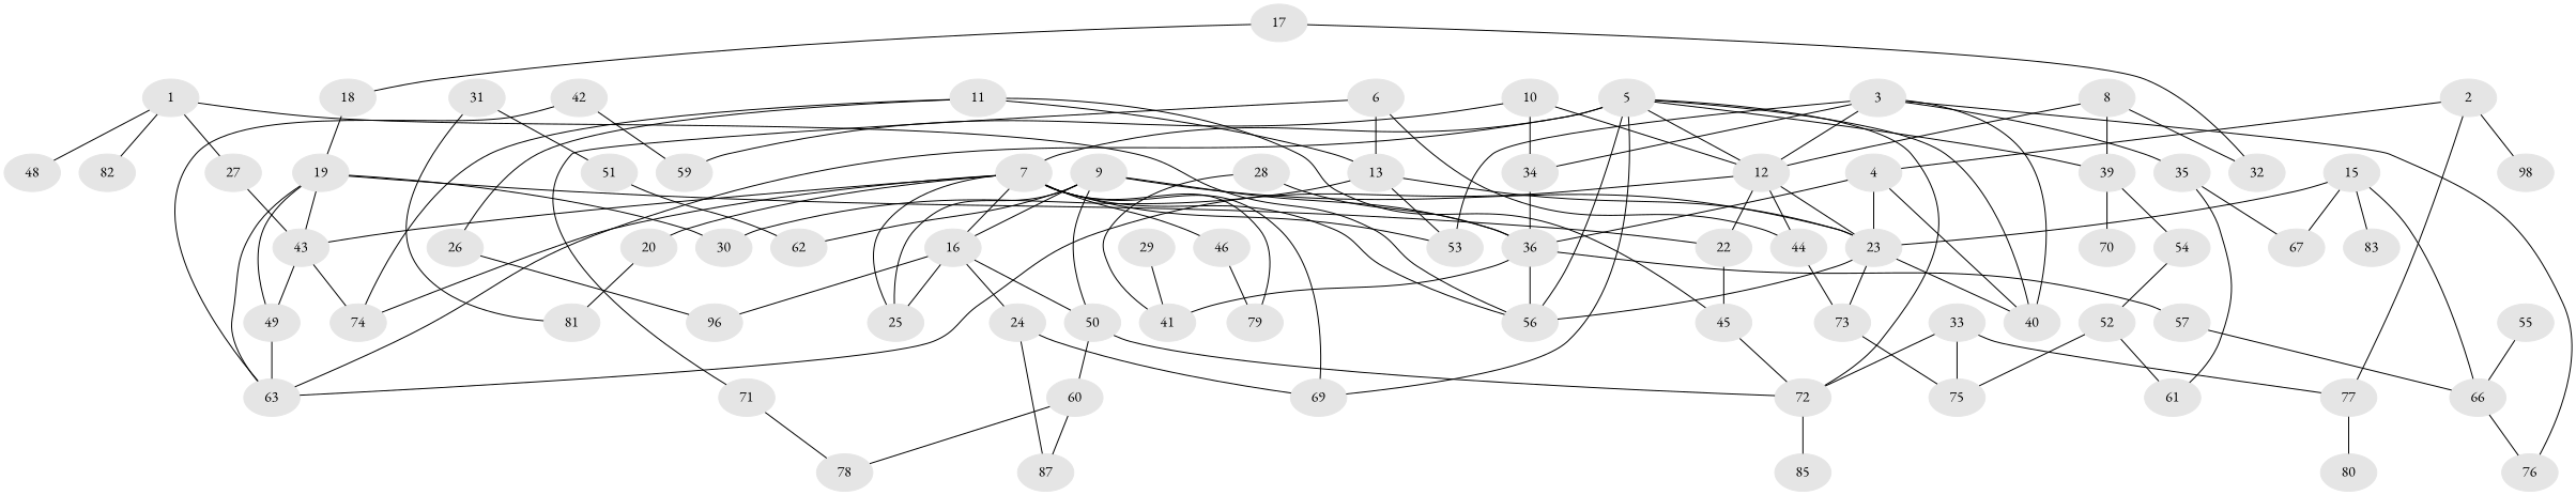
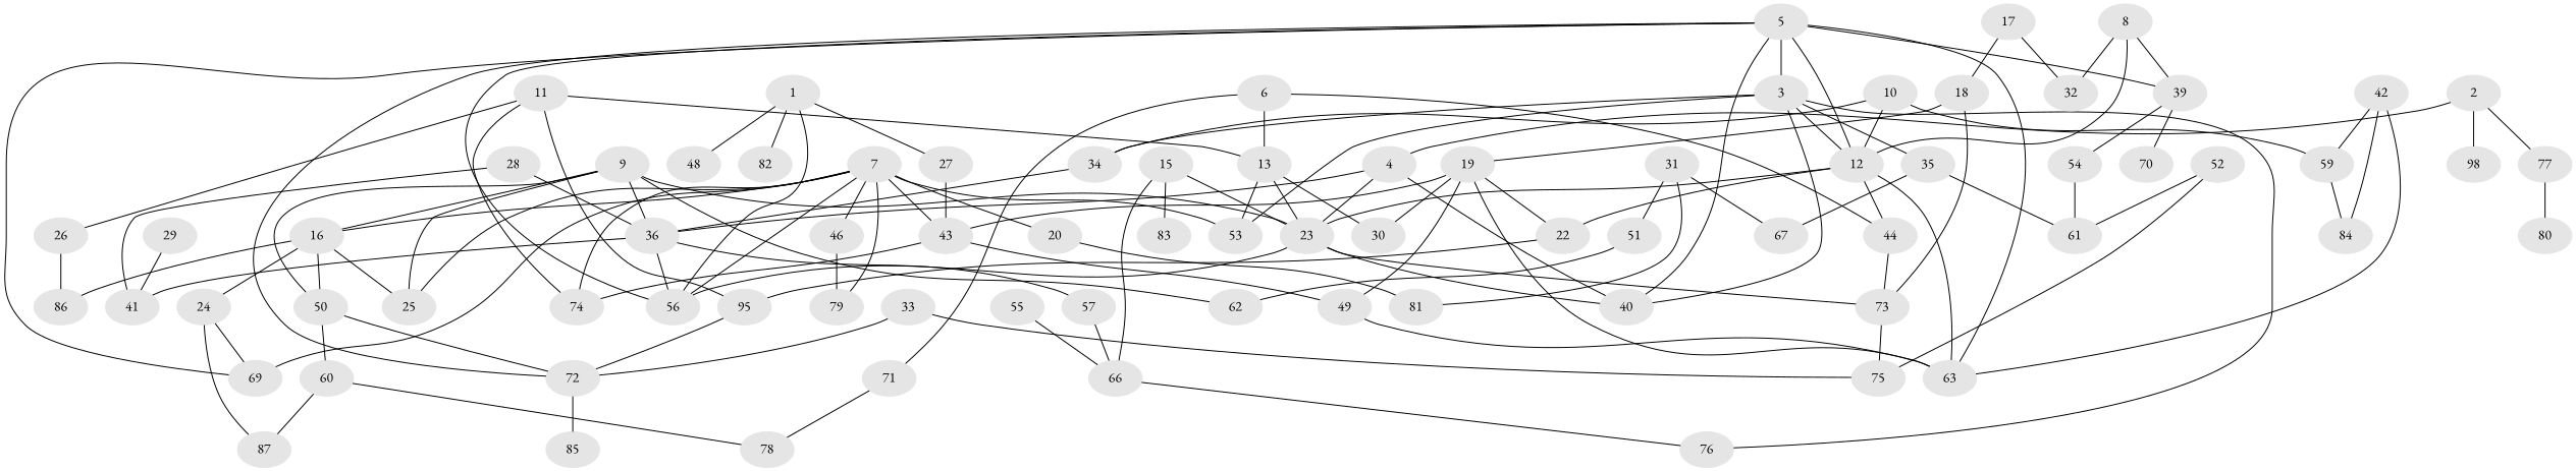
  graph {
    fontname="EB Garamond"
    node [color=gray90 fontname="EB Garamond" style=filled]
    edge [fontname="EB Garamond" weight=1.0]
    1
    27
    48
    56
    82
    43
    2
    4
    n9 [label=98]
    77
    40
    23
    36
    80
    3
    12
    34
    35
    53
    76
    63
    44
    22
    67
    61
    73
    41
    57
    5
    7
    39
    69
    72
    16
    20
    25
    46
    74
    79
    54
    70
    85
    6
    13
    71
    30
    78
    50
    24
-   86 [label=96]
+   86
    81
    49
    8
    32
    11
    26
-   45
+   45 [label=95]
    9
    62
    60
    10
    59
+   84
    15
    66
    83
    87
    17
    18
    19
    75
    28
    29
    31
    51
    33
    42
    52
    55
    1 -- 27
    1 -- 48
    1 -- 56
    1 -- 82
    27 -- 43
    43 -- 74
    43 -- 49
    2 -- 4
    2 -- n9
    2 -- 77
    4 -- 40
    4 -- 23
    4 -- 36
    77 -- 80
    23 -- 56
    23 -- 40
    23 -- 73
    36 -- 56
    36 -- 41
    36 -- 57
    3 -- 40
    3 -- 12
    3 -- 34
    3 -- 35
    3 -- 53
    3 -- 76
    12 -- 23
    12 -- 63
    12 -- 44
    12 -- 22
    34 -- 36
    35 -- 67
    35 -- 61
    44 -- 73
    22 -- 45
    73 -- 75
    57 -- 66
    5 -- 56
    5 -- 40
    5 -- 12
    5 -- 63
-   5 -- 7 [weight=2.0]
+   5 -- 3 [weight=2.0]
    5 -- 39
    5 -- 69
    5 -- 72
    7 -- 56
    7 -- 43
    7 -- 53
    7 -- 69
    7 -- 16
    7 -- 20
    7 -- 25
    7 -- 46
    7 -- 74
    7 -- 79
    39 -- 54
    39 -- 70
    72 -- 85
    16 -- 25
    16 -- 50
    16 -- 24
    16 -- 86
    20 -- 81
    46 -- 79
-   54 -- 52
+   54 -- 61
    6 -- 44
    6 -- 13
    6 -- 71
    13 -- 23
    13 -- 53
    13 -- 30
    71 -- 78
    50 -- 72
    50 -- 60
    24 -- 69
    24 -- 87
    49 -- 63
    8 -- 12
    8 -- 39
    8 -- 32
    11 -- 74
    11 -- 13
    11 -- 26
    11 -- 45
    26 -- 86
    45 -- 72
    9 -- 23
    9 -- 36
    9 -- 16
    9 -- 25
    9 -- 50
    9 -- 62
    60 -- 78
    60 -- 87
    10 -- 12
    10 -- 34
    10 -- 59
+   59 -- 84
    15 -- 23
    15 -- 66
    15 -- 83
    66 -- 76
    17 -- 32
    17 -- 18
+   18 -- 73
    18 -- 19
    19 -- 43
    19 -- 63
    19 -- 22
    19 -- 30
    19 -- 49
    28 -- 36
    28 -- 41
    29 -- 41
-   15 -- 67
+   31 -- 67
    31 -- 81
    31 -- 51
    51 -- 62
-   33 -- 77
    33 -- 72
    33 -- 75
    42 -- 63
    42 -- 59
+   42 -- 84
    52 -- 61
    52 -- 75
    55 -- 66
  }
